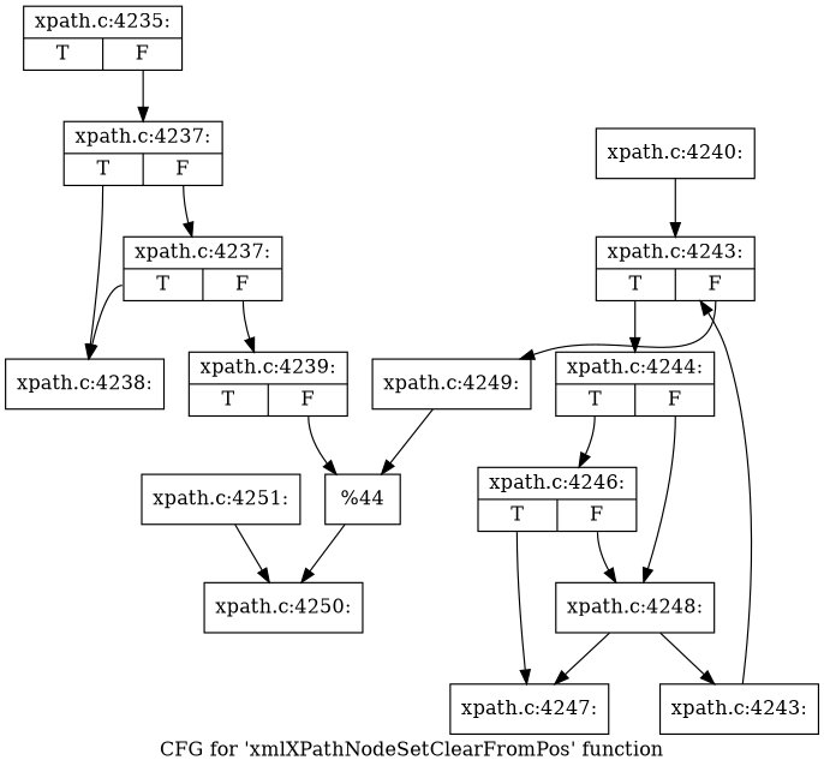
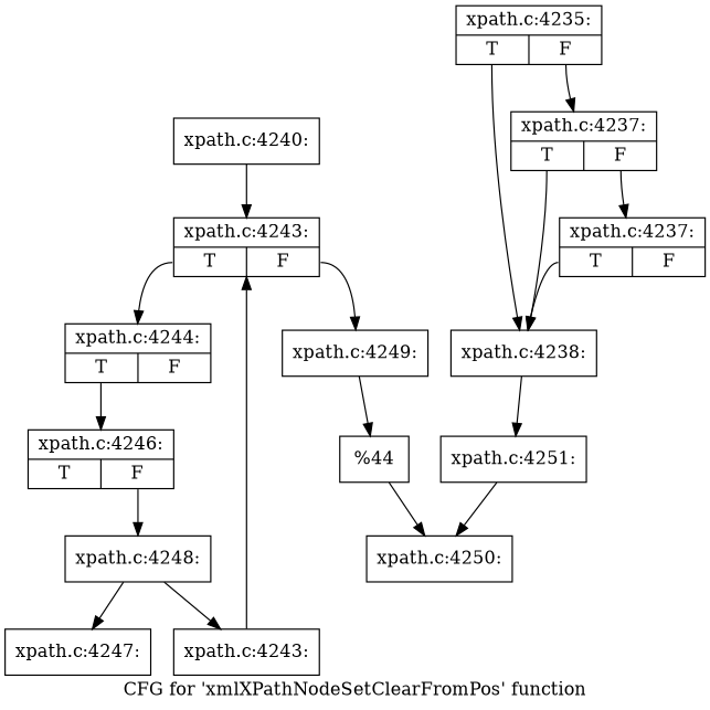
  digraph {
    label="CFG for 'xmlXPathNodeSetClearFromPos' function"
    node [shape=record]
    n1 [label="{xpath.c:4235:|{<s0>T|<s1>F}}"]
    n2 [label="{xpath.c:4238:}"]
    n3 [label="{xpath.c:4237:|{<s0>T|<s1>F}}"]
    n4 [label="{xpath.c:4251:}"]
    n5 [label="{xpath.c:4237:|{<s0>T|<s1>F}}"]
    n6 [label="{xpath.c:4250:}"]
-   n7 [label="{xpath.c:4239:|{<s0>T|<s1>F}}"]
    n8 [label="{%44}"]
    n9 [label="{xpath.c:4240:}"]
    n10 [label="{xpath.c:4243:|{<s0>T|<s1>F}}"]
    n11 [label="{xpath.c:4244:|{<s0>T|<s1>F}}"]
    n12 [label="{xpath.c:4249:}"]
    n13 [label="{xpath.c:4246:|{<s0>T|<s1>F}}"]
    n14 [label="{xpath.c:4248:}"]
    n15 [label="{xpath.c:4247:}"]
    n16 [label="{xpath.c:4243:}"]
+   n1 -> n2 [tailport=s0]
    n1 -> n3 [tailport=s1]
+   n2 -> n4
    n3 -> n2 [tailport=s0]
    n3 -> n5 [tailport=s1]
    n4 -> n6
    n5 -> n2 [tailport=s0]
-   n5 -> n7 [tailport=s1]
-   n7 -> n8 [tailport=s1]
    n8 -> n6
    n9 -> n10
    n10 -> n11 [tailport=s0]
    n10 -> n12 [tailport=s1]
    n11 -> n13 [tailport=s0]
-   n11 -> n14 [tailport=s1]
    n12 -> n8
    n13 -> n14 [tailport=s1]
-   n13 -> n15 [tailport=s0]
    n14 -> n15
    n14 -> n16
    n16 -> n10
  }
